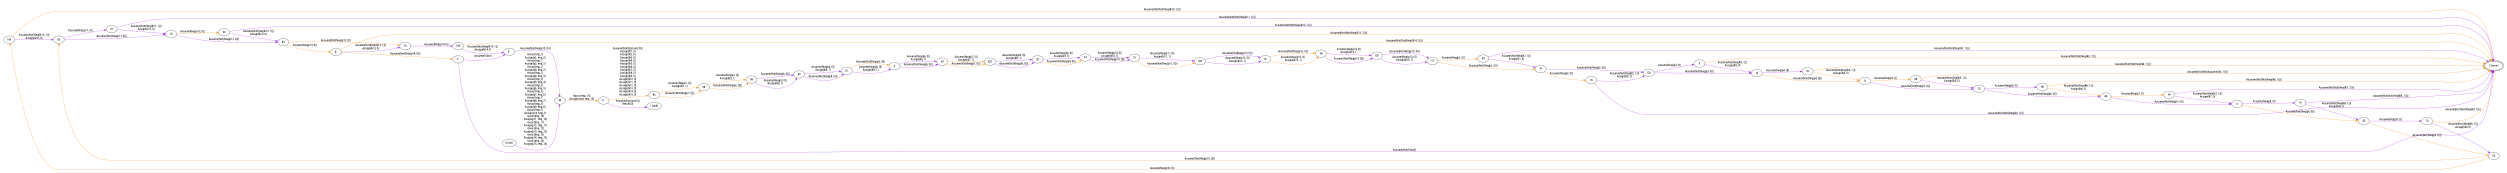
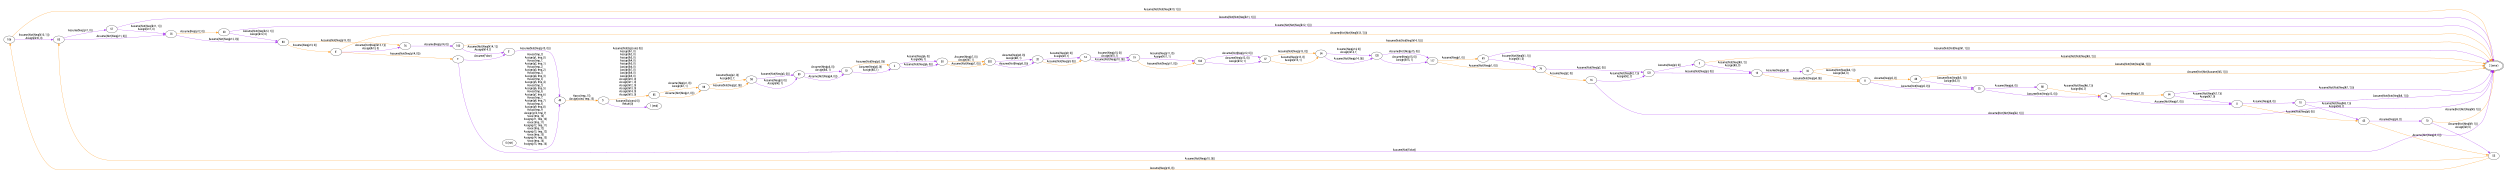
  digraph {
    fontname="Roboto Condensed"
    rankdir=LR
    node [color=black fillcolor=white fontname="Roboto Condensed" shape=ellipse style="solid,filled"]
    edge [color=purple fontname="Roboto Condensed" style=solid]
    n1 [label=106]
    n2 [label="2 (error)" peripheries=2]
    n3 [label=83]
    n4 [label=64]
    n5 [label=57]
    n6 [label=70]
    n7 [label=55]
    n8 [label=94]
    n9 [label=0]
    n10 [label=10]
    n11 [label=45]
    n12 [label=88]
    n13 [label=44]
    n14 [label=32]
    n15 [label=8]
    n16 [label=48]
    n17 [label=25]
    n18 [label=16]
    n19 [label=123]
    n20 [label=3]
    n21 [label=13]
    n22 [label=65]
    n23 [label=79]
    n24 [label=50]
    n25 [label=502]
    n26 [label=20]
    n27 [label=24]
    n28 [label=19]
    n29 [label=104]
    n30 [label=37]
    n31 [label=54]
    n32 [label=120]
    n33 [label=117]
    n34 [label="0 (init)"]
    n35 [label=49]
    n36 [label=51]
    n37 [label="1 (end)"]
    n38 [label=85]
    n39 [label=98]
    n40 [label=58]
    n41 [label=89]
    n42 [label=101]
    n43 [label=2]
    n44 [label=80]
    n45 [label=40]
    n46 [label=76]
    n47 [label=61]
    n48 [label=100]
    n49 [label=21]
    n50 [label=31]
    n1 -> n2 [color=darkorange label="Assume(Not(Not(Neq(lk10, 1))))"]
    n1 -> n3 [label="Assume(Not(Neq(lk10, 1)))\nAssign(lk10, 0)"]
    n3 -> n4 [label="Assume(Not(Neq(p11, 0)))"]
    n3 -> n5 [label="Assume(Neq(p11, 0))"]
    n4 -> n44 [label="Assume(Not(Neq(p12, 0)))"]
    n4 -> n45 [color=darkorange label="Assume(Neq(p12, 0))"]
    n5 -> n2 [label="Assume(Not(Not(Neq(lk11, 1))))"]
    n5 -> n4 [label="Assume(Not(Neq(lk11, 1)))\nAssign(lk11, 0)"]
    n6 -> n2 [color=darkorange label="Assume(Not(Not(Neq(lk9, 1))))"]
    n6 -> n7 [label="Assume(Not(Neq(lk9, 1)))\nAssign(lk9, 0)"]
    n7 -> n1 [color=darkorange label="Assume(Neq(p10, 0))"]
    n7 -> n3 [color=darkorange label="Assume(Not(Neq(p10, 0)))"]
    n8 -> n2 [label="Assume(Not(Not(Neq(lk7, 1))))"]
    n8 -> n9 [label="Assume(Not(Neq(lk7, 1)))\nAssign(lk7, 0)"]
    n9 -> n10 [label="Assume(Neq(p8, 0))"]
    n9 -> n11 [color=darkorange label="Assume(Not(Neq(p8, 0)))"]
    n10 -> n2 [label="Assume(Not(Not(Neq(lk8, 1))))"]
    n10 -> n11 [label="Assume(Not(Neq(lk8, 1)))\nAssign(lk8, 0)"]
    n11 -> n6 [label="Assume(Neq(p9, 0))"]
    n11 -> n7 [color=darkorange label="Assume(Not(Neq(p9, 0)))"]
-   n12 -> n2 [color=darkorange label="Assume(Not(Not(Neq(lk6, 1))))"]
    n12 -> n13 [color=darkorange label="Assume(Not(Neq(lk6, 1)))\nAssign(lk6, 0)"]
    n13 -> n8 [color=darkorange label="Assume(Neq(p7, 0))"]
    n13 -> n9 [label="Assume(Not(Neq(p7, 0)))"]
    n14 -> n2 [color=darkorange label="Assume(Not(Not(Neq(lk4, 1))))"]
    n14 -> n15 [color=darkorange label="Assume(Not(Neq(lk4, 1)))\nAssign(lk4, 0)"]
    n15 -> n16 [color=darkorange label="Assume(Neq(p5, 0))"]
    n15 -> n17 [label="Assume(Not(Neq(p5, 0)))"]
    n16 -> n2 [color=darkorange label="Assume(Not(Not(Assume(lk5, 1))))"]
    n16 -> n17 [label="Assume(Not(Neq(lk5, 1)))\nAssign(lk5, 0)"]
    n17 -> n12 [label="Assume(Neq(p6, 0))"]
-   n17 -> n13 [label="Assume(Not(Neq(p6, 0)))"]
+   n17 -> n13 [label="Assume(Not(Neq(p12, 0)))"]
    n18 -> n2 [label="Assume(Not(Not(Neq(lk2, 1))))"]
    n18 -> n19 [label="Assume(Not(Neq(lk2, 1)))\nAssign(lk2, 0)"]
    n19 -> n20 [label="Assume(Neq(p3, 0))"]
    n19 -> n21 [label="Assume(Not(Neq(p3, 0)))"]
    n20 -> n2 [color=darkorange label="Assume(Not(Not(Neq(lk3, 1))))"]
    n20 -> n21 [label="Assume(Not(Neq(lk3, 1)))\nAssign(lk3, 0)"]
    n21 -> n14 [label="Assume(Neq(p4, 0))"]
    n21 -> n15 [color=darkorange label="Assume(Not(Neq(p4, 0)))"]
    n22 -> n2 [label="Assume(Not(Not(Neq(lk1, 1))))"]
    n22 -> n23 [label="Assume(Not(Neq(lk1, 1)))\nAssign(lk1, 0)"]
    n23 -> n18 [color=darkorange label="Assume(Neq(p2, 0))"]
    n23 -> n19 [label="Assume(Not(Neq(p2, 0)))"]
    n24 -> n25 [color=darkorange label="Assume(Not(Neq(p7, 0)))"]
    n24 -> n25 [color=darkorange label="Assume(Neq(p7, 0))\nAssign(lk7, 1)"]
    n25 -> n26 [label="Assume(Not(Neq(p8, 0)))"]
    n25 -> n26 [label="Assume(Neq(p8, 0))\nAssign(lk8, 1)"]
    n26 -> n27 [color=darkorange label="Assume(Not(Neq(p9, 0)))"]
    n26 -> n27 [label="Assume(Neq(p9, 0))\nAssign(lk9, 1)"]
    n27 -> n28 [label="Assume(Not(Neq(p10, 0)))"]
    n27 -> n28 [label="Assume(Neq(p10, 0))\nAssign(lk10, 1)"]
    n28 -> n29 [color=darkorange label="Assume(Not(Neq(p11, 0)))"]
    n28 -> n29 [label="Assume(Neq(p11, 0))\nAssign(lk11, 1)"]
    n29 -> n30 [label="Assume(Neq(p12, 0))\nAssign(lk12, 1)"]
    n29 -> n30 [label="Assume(Not(Neq(p12, 0)))"]
    n30 -> n31 [color=darkorange label="Assume(Neq(p13, 0))\nAssign(lk13, 1)"]
    n30 -> n31 [color=darkorange label="Assume(Not(Neq(p13, 0)))"]
    n31 -> n32 [label="Assume(Not(Neq(p14, 0)))"]
    n31 -> n32 [label="Assume(Neq(p14, 0))\nAssign(lk14, 1)"]
    n32 -> n33 [label="Assume(Neq(p15, 0))\nAssign(lk15, 1)"]
    n32 -> n33 [label="Assume(Not(Neq(p15, 0)))"]
    n33 -> n22 [color=darkorange label="Assume(Neq(p1, 0))"]
    n33 -> n23 [color=darkorange label="Assume(Not(Neq(p1, 0)))"]
    n34 -> n35 [label="Havoc(tmp_0)\nAssign(p1, tmp_0)\nHavoc(tmp_1)\nAssign(p2, tmp_1)\nHavoc(tmp_2)\nAssign(p3, tmp_2)\nHavoc(tmp_3)\nAssign(p4, tmp_3)\nHavoc(tmp_4)\nAssign(p5, tmp_4)\nHavoc(tmp_5)\nAssign(p6, tmp_5)\nHavoc(tmp_6)\nAssign(p7, tmp_6)\nHavoc(tmp_7)\nAssign(p8, tmp_7)\nHavoc(tmp_8)\nAssign(p9, tmp_8)\nHavoc(tmp_9)\nAssign(p10, tmp_9)\nHavoc(tmp_10)\nAssign(p11, tmp_10)\nHavoc(tmp_11)\nAssign(p12, tmp_11)\nHavoc(tmp_12)\nAssign(p13, tmp_12)\nHavoc(tmp_13)\nAssign(p14, tmp_13)\nHavoc(tmp_14)\nAssign(p15, tmp_14)"]
    n35 -> n36 [color=darkorange label="Havoc(tmp_15)\nAssign(cond, tmp_15)"]
    n36 -> n37 [label="Assume(Eq(cond, 0))\nReturn(0)"]
    n36 -> n38 [color=darkorange label="Assume(Not(Eq(cond, 0)))\nAssign(lk1, 0)\nAssign(lk2, 0)\nAssign(lk3, 0)\nAssign(lk4, 0)\nAssign(lk5, 0)\nAssign(lk6, 0)\nAssign(lk7, 0)\nAssign(lk8, 0)\nAssign(lk9, 0)\nAssign(lk10, 0)\nAssign(lk11, 0)\nAssign(lk12, 0)\nAssign(lk13, 0)\nAssign(lk14, 0)\nAssign(lk15, 0)"]
    n38 -> n39 [color=darkorange label="Assume(Not(Neq(p1, 0)))"]
    n38 -> n39 [color=darkorange label="Assume(Neq(p1, 0))\nAssign(lk1, 1)"]
    n39 -> n40 [color=darkorange label="Assume(Not(Neq(p2, 0)))"]
    n39 -> n40 [color=darkorange label="Assume(Neq(p2, 0))\nAssign(lk2, 1)"]
    n40 -> n41 [label="Assume(Neq(p3, 0))\nAssign(lk3, 1)"]
    n40 -> n41 [label="Assume(Not(Neq(p3, 0)))"]
    n41 -> n42 [label="Assume(Not(Neq(p4, 0)))"]
    n41 -> n42 [label="Assume(Neq(p4, 0))\nAssign(lk4, 1)"]
    n42 -> n43 [label="Assume(Neq(p5, 0))\nAssign(lk5, 1)"]
    n42 -> n43 [color=darkorange label="Assume(Not(Neq(p5, 0)))"]
    n43 -> n24 [label="Assume(Not(Neq(p6, 0)))"]
    n43 -> n24 [label="Assume(Neq(p6, 0))\nAssign(lk6, 1)"]
    n44 -> n46 [color=darkorange label="Assume(Not(Neq(p13, 0)))"]
    n44 -> n47 [color=darkorange label="Assume(Neq(p13, 0))"]
    n45 -> n2 [label="Assume(Not(Not(Neq(lk12, 1))))"]
    n45 -> n44 [label="Assume(Not(Neq(lk12, 1)))\nAssign(lk12, 0)"]
    n46 -> n48 [label="Assume(Neq(p14, 0))"]
    n47 -> n2 [color=darkorange label="Assume(Not(Not(Neq(lk13, 1))))"]
    n47 -> n46 [label="Assume(Not(Neq(lk13, 1)))\nAssign(lk13, 0)"]
    n47 -> n49 [color=darkorange label="Assume(Not(Neq(p14, 0)))"]
    n48 -> n2 [color=darkorange label="Assume(Not(Not(Neq(lk14, 1))))"]
    n48 -> n50 [label="Assume(Not(Neq(lk14, 1)))\nAssign(lk14, 0)"]
    n49 -> n2 [label="Assume(Not(False))"]
    n49 -> n50 [label="Assume(False)"]
    n50 -> n35 [label="Assume(Not(Neq(p15, 0)))"]
  }
